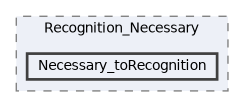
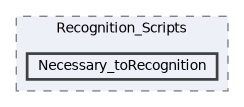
  digraph {
    compound=true
    rankdir=LR
    n1 [color=grey25 fillcolor="#edf0f7" fontname=Helvetica fontsize=10 height=0.2 label=Necessary_toRecognition shape=box style="filled,bold" width=0.4]
    subgraph cluster_1 {
      bgcolor="#edf0f7"
      fontname=Helvetica
      fontsize=10
-     label=Recognition_Necessary
+     label=Recognition_Scripts
      pencolor=grey50
      style="filled,dashed"
      n1
    }
  }
